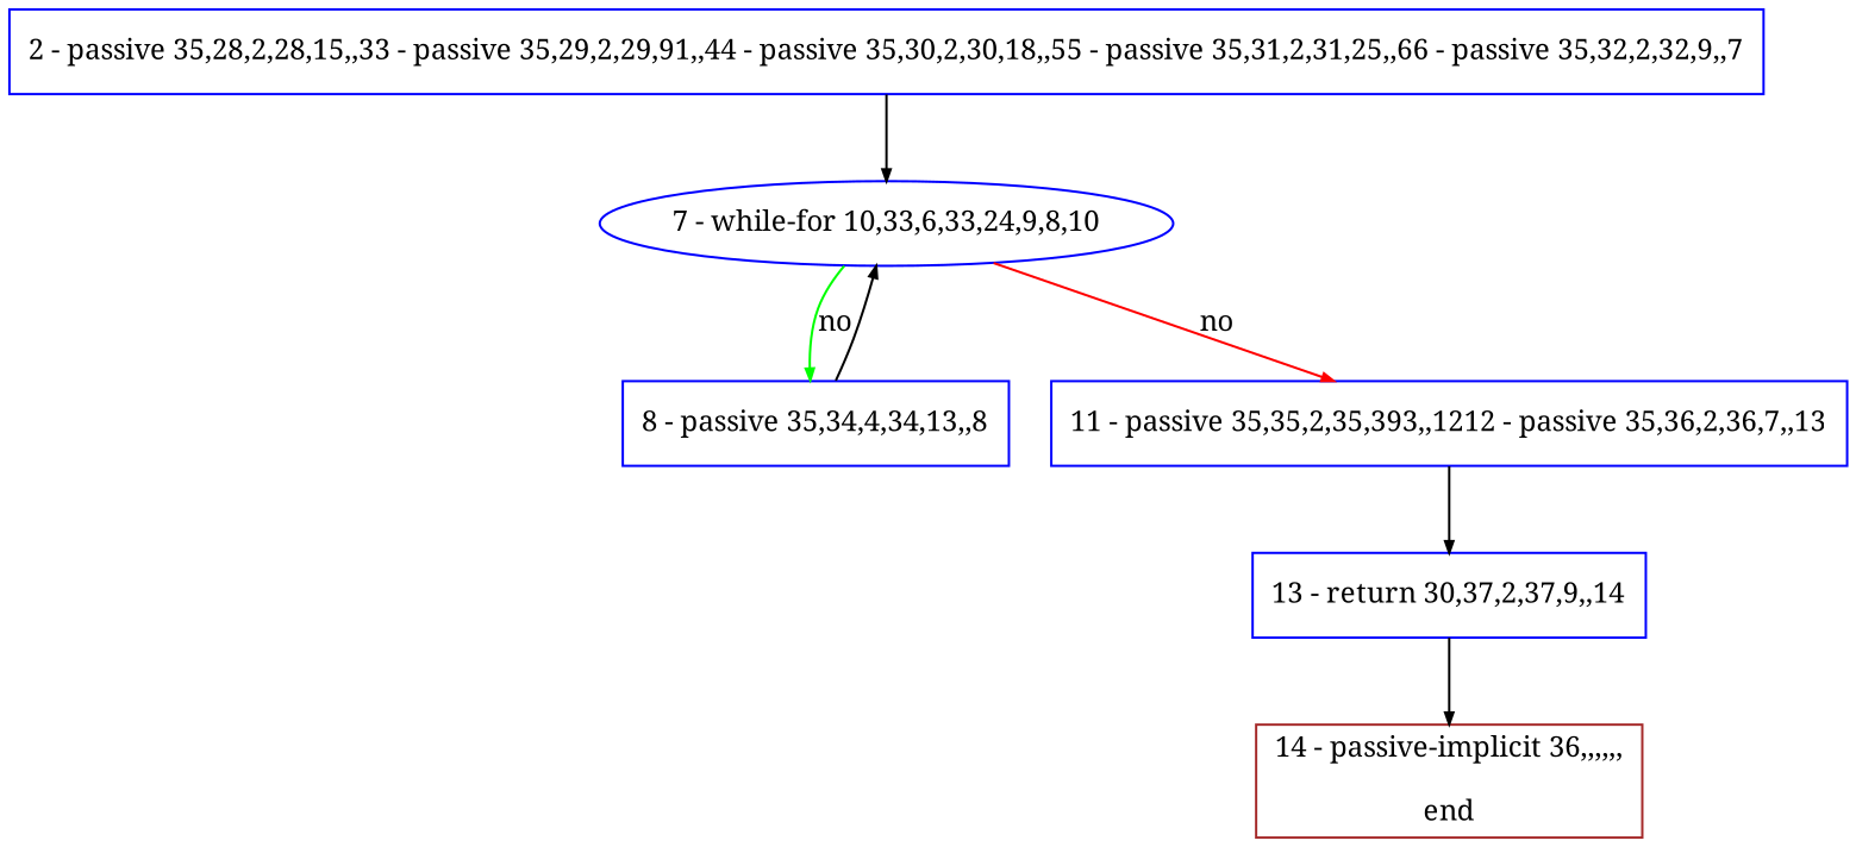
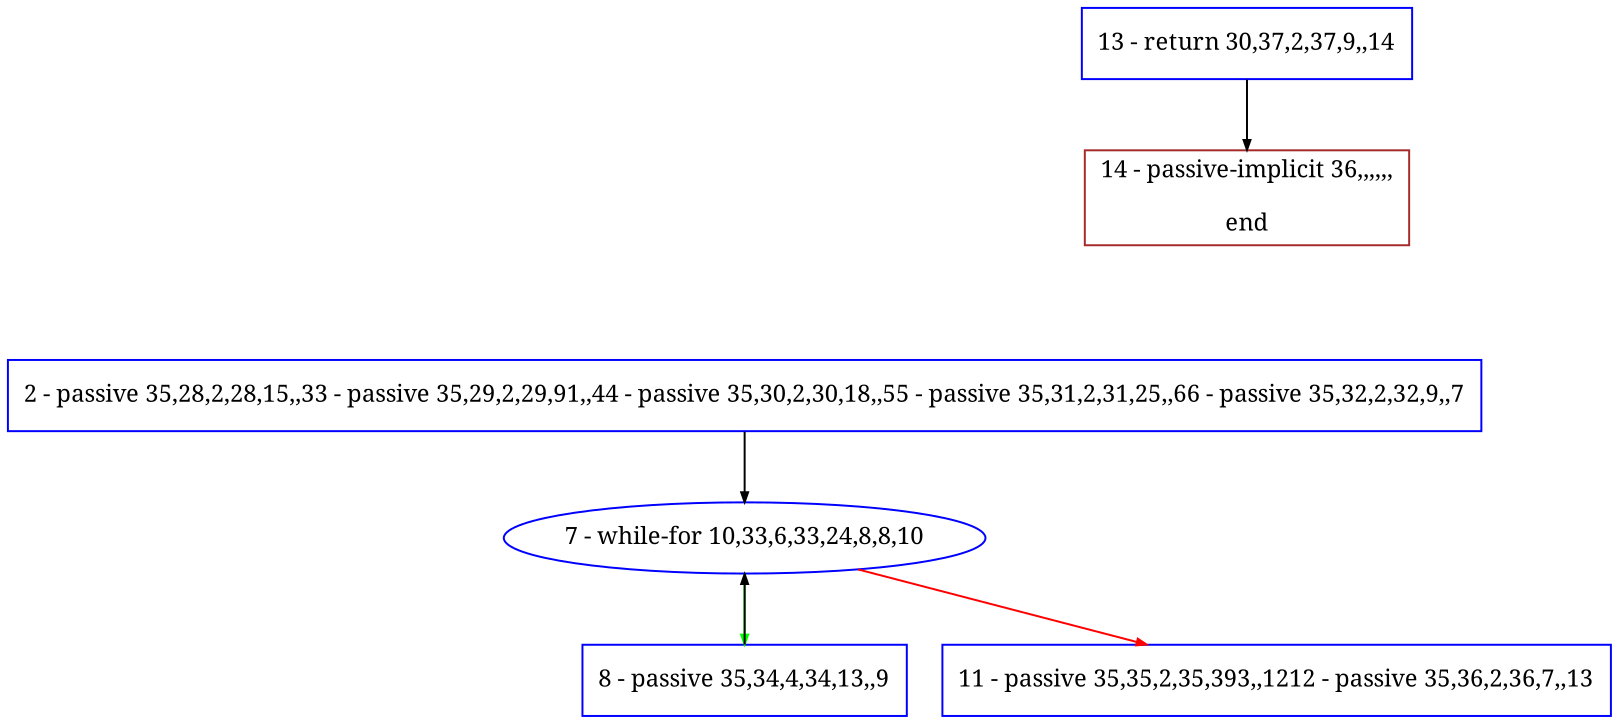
  digraph {
    bgcolor=white
    compound=true
    fillcolor="#FFFFCC"
    fontname="Noto Serif"
    fontsize=12
    pack=true
    packmode=clust
    style="rounded,filled"
    node [color="#0000ff" compound=true fillcolor="#ffffff" fixedsize=false fontname="Noto Serif" fontsize=12 node_initialized=no shape=box style=filled]
    edge [arrowhead=normal arrowsize=0.5 arrowtail=none color="#000000" compound=true dir=forward fontcolor=black fontname="Noto Serif" fontsize=12]
    n1 [label="2 - passive 35,28,2,28,15,,33 - passive 35,29,2,29,91,,44 - passive 35,30,2,30,18,,55 - passive 35,31,2,31,25,,66 - passive 35,32,2,32,9,,7"]
-   n2 [label="7 - while-for 10,33,6,33,24,9,8,10" shape=oval]
-   n3 [label="8 - passive 35,34,4,34,13,,8"]
+   n2 [label="7 - while-for 10,33,6,33,24,8,8,10" shape=oval]
+   n3 [label="8 - passive 35,34,4,34,13,,9"]
    n4 [label="11 - passive 35,35,2,35,393,,1212 - passive 35,36,2,36,7,,13"]
    n5 [label="13 - return 30,37,2,37,9,,14"]
    n6 [color="#a52a2a" label="14 - passive-implicit 36,,,,,,\n\nend"]
    n1 -> n2
    n2 -> n3 [color="#00ff00" label=no]
    n2 -> n4 [color="#ff0000" label=no]
    n3 -> n2
-   n4 -> n5
    n5 -> n6
  }
